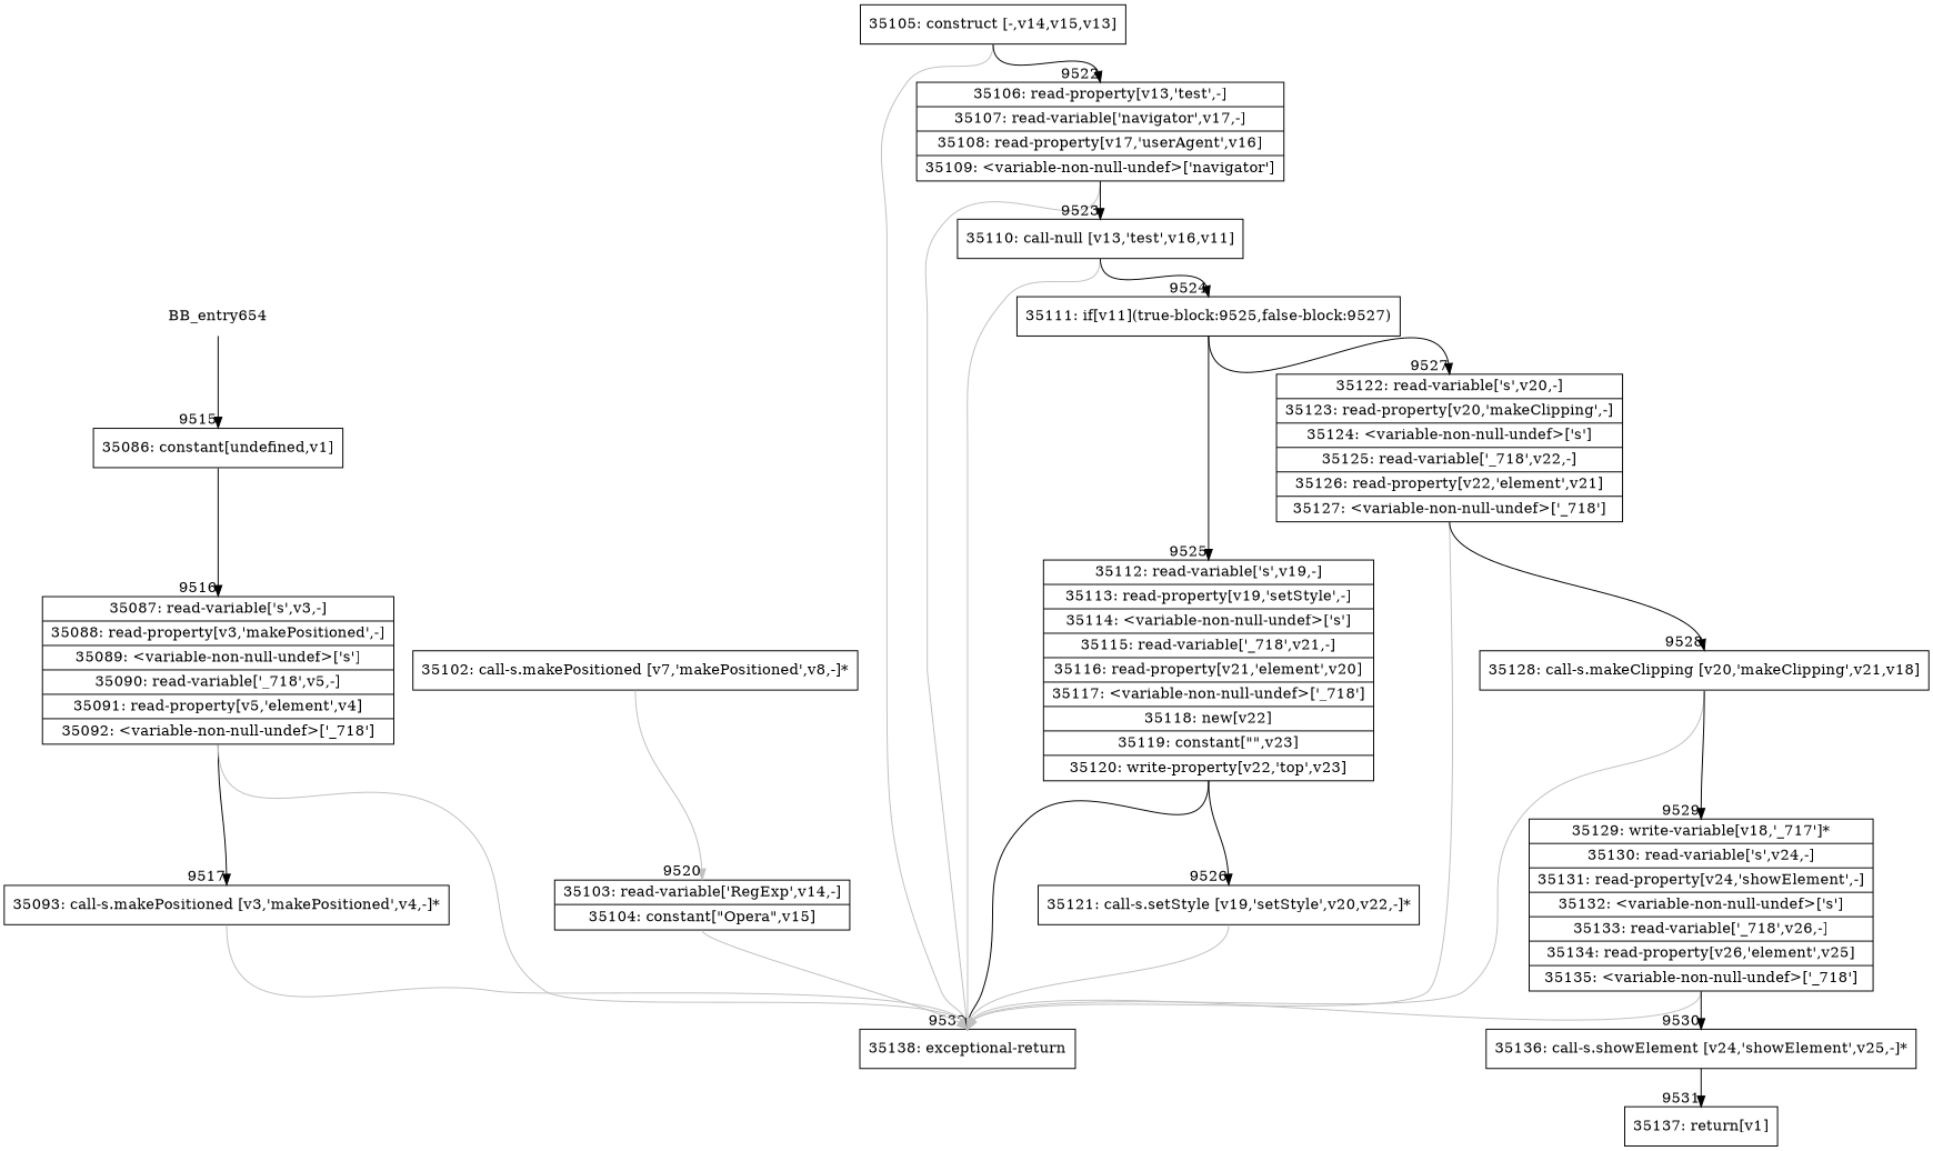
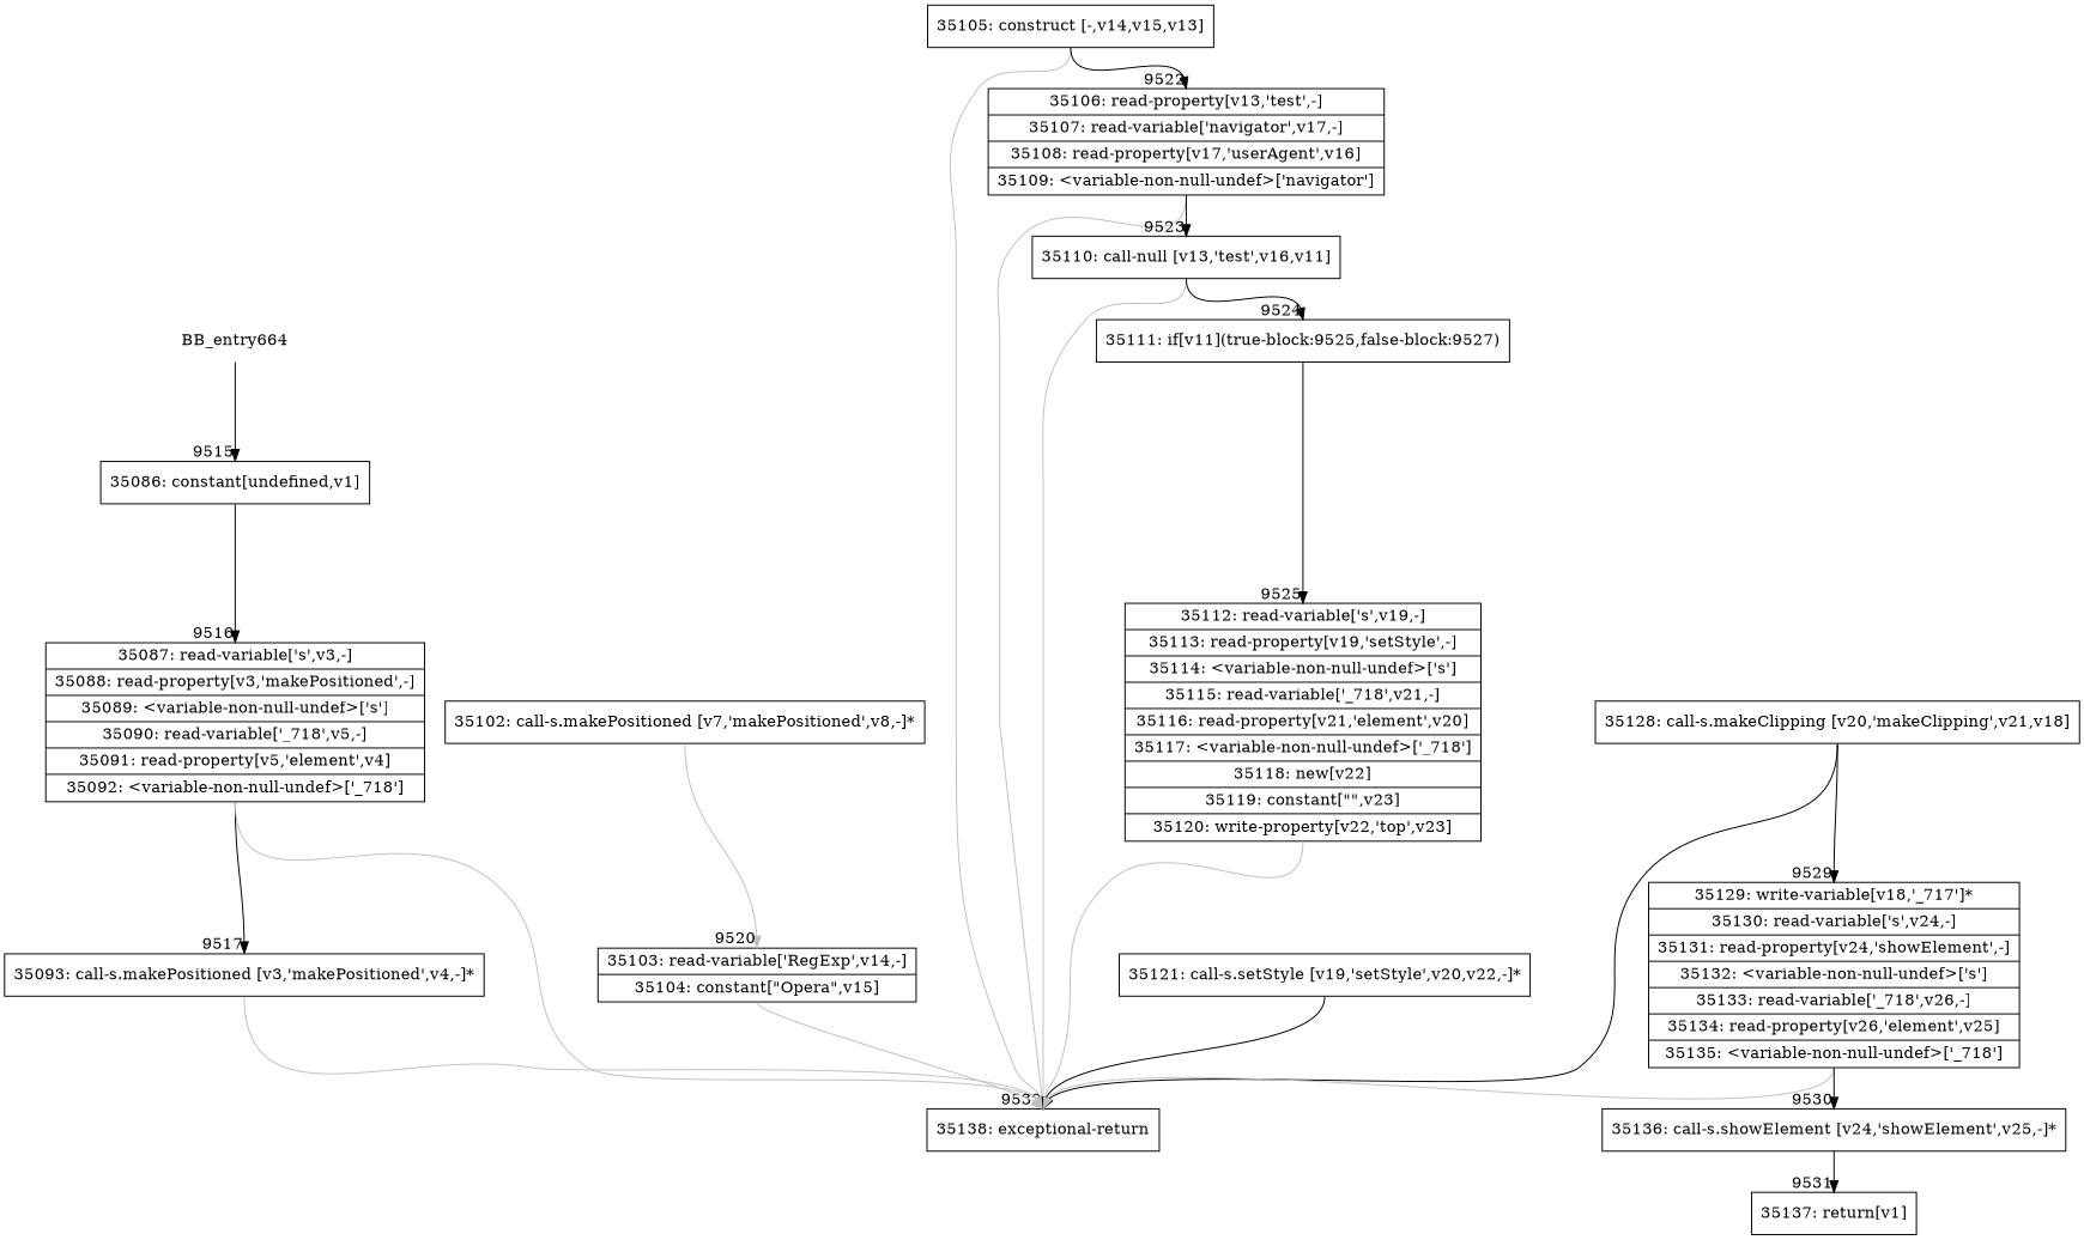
  digraph {
    rankdir=TD
    node [shape=record]
    edge [headport=n tailport=s]
-   BB_entry664 [shape=none label=BB_entry654]
+   BB_entry664 [shape=none]
    n2 [label="{35086: constant[undefined,v1]}"]
    n3 [label="{35087: read-variable['s',v3,-]|35088: read-property[v3,'makePositioned',-]|35089: \<variable-non-null-undef\>['s']|35090: read-variable['_718',v5,-]|35091: read-property[v5,'element',v4]|35092: \<variable-non-null-undef\>['_718']}"]
    n4 [label="{35093: call-s.makePositioned [v3,'makePositioned',v4,-]*}"]
    n5 [label="{35138: exceptional-return}"]
    n6 [label="{35102: call-s.makePositioned [v7,'makePositioned',v8,-]*}"]
    n7 [label="{35103: read-variable['RegExp',v14,-]|35104: constant[\"Opera\",v15]}"]
    n8 [label="{35105: construct [-,v14,v15,v13]}"]
    n9 [label="{35106: read-property[v13,'test',-]|35107: read-variable['navigator',v17,-]|35108: read-property[v17,'userAgent',v16]|35109: \<variable-non-null-undef\>['navigator']}"]
    n10 [label="{35110: call-null [v13,'test',v16,v11]}"]
    n11 [label="{35111: if[v11](true-block:9525,false-block:9527)}"]
    n12 [label="{35112: read-variable['s',v19,-]|35113: read-property[v19,'setStyle',-]|35114: \<variable-non-null-undef\>['s']|35115: read-variable['_718',v21,-]|35116: read-property[v21,'element',v20]|35117: \<variable-non-null-undef\>['_718']|35118: new[v22]|35119: constant[\"\",v23]|35120: write-property[v22,'top',v23]}"]
-   n13 [label="{35122: read-variable['s',v20,-]|35123: read-property[v20,'makeClipping',-]|35124: \<variable-non-null-undef\>['s']|35125: read-variable['_718',v22,-]|35126: read-property[v22,'element',v21]|35127: \<variable-non-null-undef\>['_718']}"]
    n14 [label="{35121: call-s.setStyle [v19,'setStyle',v20,v22,-]*}"]
    n15 [label="{35128: call-s.makeClipping [v20,'makeClipping',v21,v18]}"]
    n16 [label="{35129: write-variable[v18,'_717']*|35130: read-variable['s',v24,-]|35131: read-property[v24,'showElement',-]|35132: \<variable-non-null-undef\>['s']|35133: read-variable['_718',v26,-]|35134: read-property[v26,'element',v25]|35135: \<variable-non-null-undef\>['_718']}"]
    n17 [label="{35136: call-s.showElement [v24,'showElement',v25,-]*}"]
    n18 [label="{35137: return[v1]}"]
    BB_entry664 -> n2 [headlabel="    9515"]
    n2 -> n3 [headlabel="      9516"]
    n3 -> n4 [headlabel="      9517"]
    n3 -> n5 [color=gray headlabel="      9532"]
    n4 -> n5 [color=gray]
    n6 -> n7 [color=gray headlabel="      9520"]
    n7 -> n5 [color=gray]
    n8 -> n5 [color=gray]
    n8 -> n9 [headlabel="      9522"]
    n9 -> n5 [color=gray]
    n9 -> n10 [headlabel="      9523"]
    n10 -> n5 [color=gray]
    n10 -> n11 [headlabel="      9524"]
    n11 -> n12 [headlabel="      9525"]
-   n11 -> n13 [headlabel="      9527"]
-   n12 -> n5 [color=black]
-   n12 -> n14 [headlabel="      9526"]
-   n13 -> n5 [color=gray]
-   n13 -> n15 [headlabel="      9528"]
-   n14 -> n5 [color=gray]
-   n15 -> n5 [color=gray]
+   n12 -> n5 [color=gray]
+   n14 -> n5 [color=black]
+   n15 -> n5 [color=black]
    n15 -> n16 [headlabel="      9529"]
    n16 -> n5 [color=gray]
    n16 -> n17 [headlabel="      9530"]
    n17 -> n18 [headlabel="      9531"]
  }
